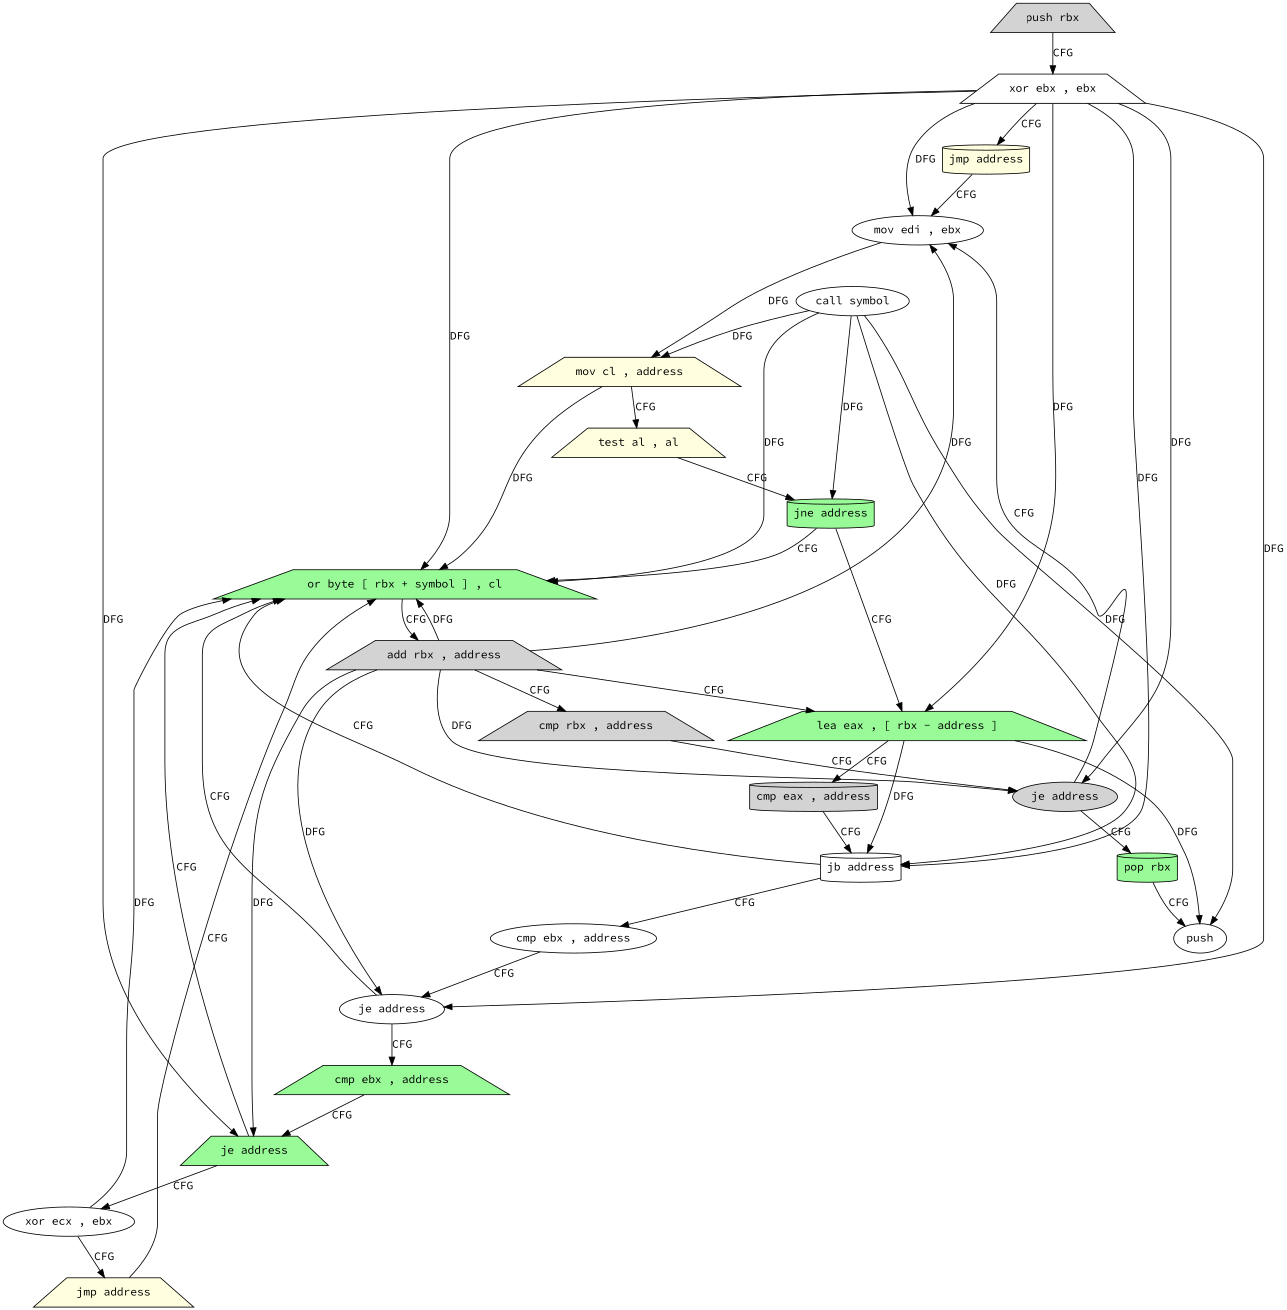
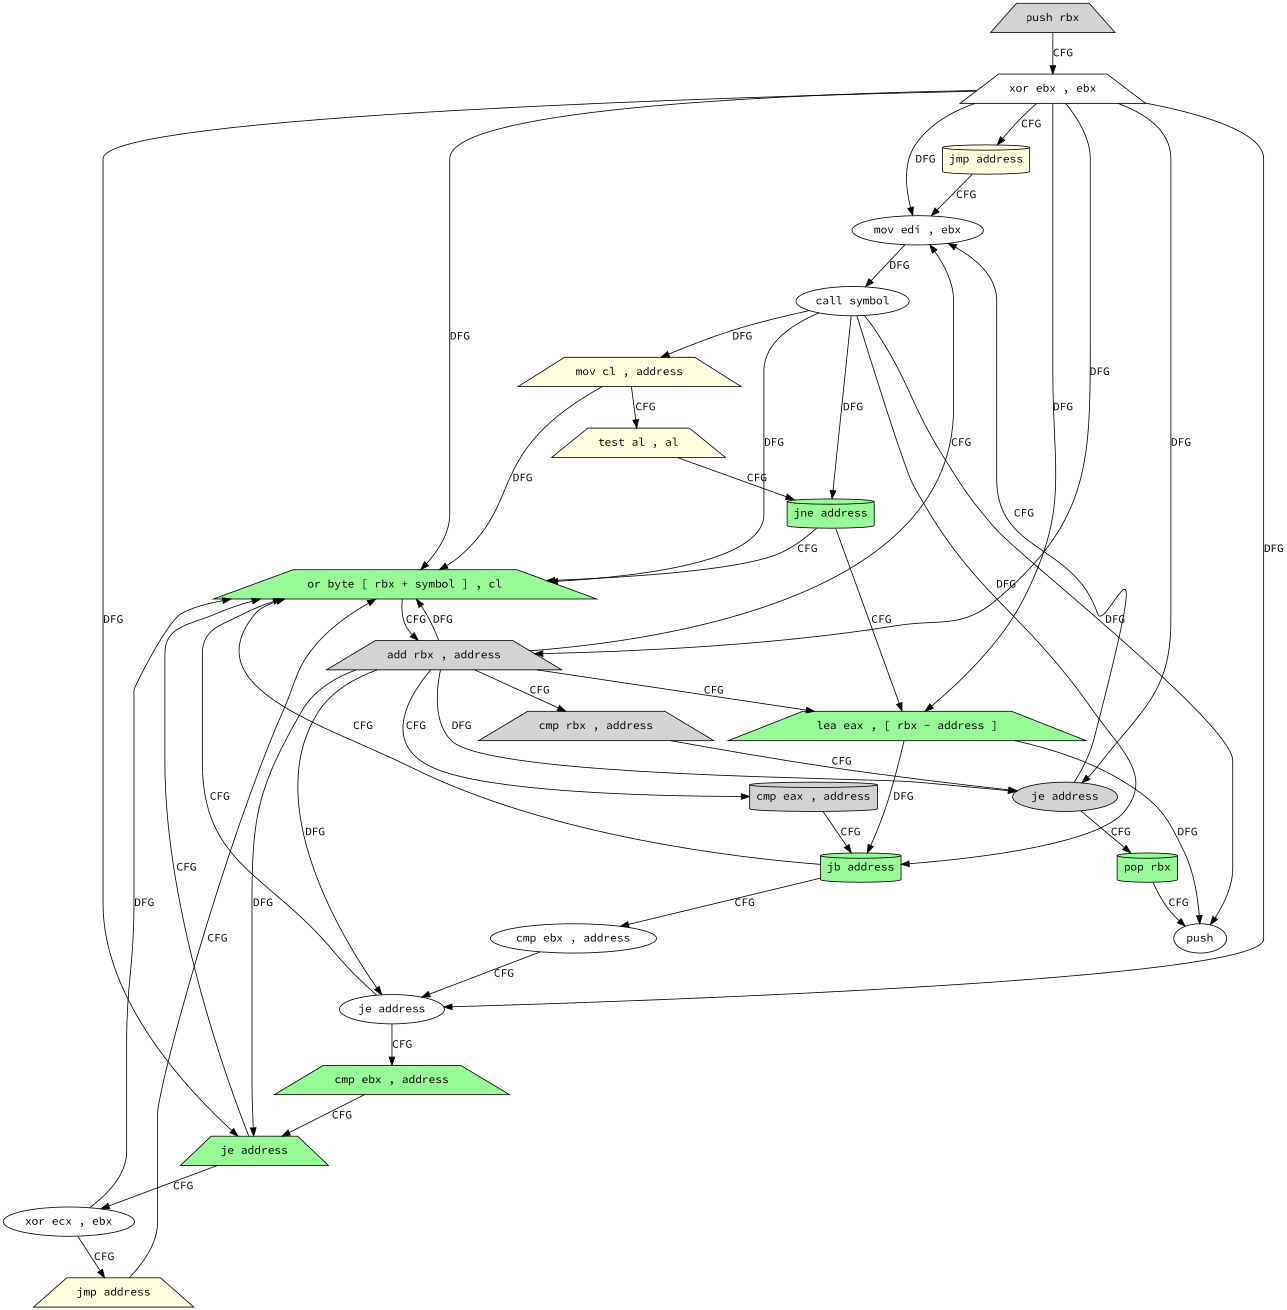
  digraph {
    fontname="Source Code Pro"
    node [fillcolor=white fontname="Source Code Pro" shape=trapezium style=filled]
    edge [fontname="Source Code Pro"]
    n1 [fillcolor=lightgrey label="push rbx"]
    n2 [label="xor ebx , ebx"]
    n3 [fillcolor=lightyellow label="jmp address" shape=cylinder]
    n4 [label="mov edi , ebx" shape=ellipse]
    n5 [fillcolor=palegreen label="or byte [ rbx + symbol ] , cl"]
    n6 [fillcolor=palegreen label="lea eax , [ rbx - address ]"]
    n7 [fillcolor=lightgrey label="add rbx , address"]
    n8 [fillcolor=lightgrey label="je address" shape=ellipse]
    n9 [label="je address" shape=ellipse]
    n10 [fillcolor=palegreen label="je address"]
    n11 [label="call symbol" shape=ellipse]
-   n12 [label="jb address" shape=cylinder]
+   n12 [fillcolor=palegreen label="jb address" shape=cylinder]
    n13 [label=push shape=ellipse]
    n14 [fillcolor=lightgrey label="cmp eax , address" shape=cylinder]
    n15 [fillcolor=lightgrey label="cmp rbx , address"]
    n16 [fillcolor=palegreen label="pop rbx" shape=cylinder]
    n17 [fillcolor=palegreen label="cmp ebx , address"]
    n18 [label="xor ecx , ebx" shape=ellipse]
    n19 [fillcolor=lightyellow label="mov cl , address"]
    n20 [fillcolor=palegreen label="jne address" shape=cylinder]
    n21 [fillcolor=lightyellow label="test al , al"]
    n22 [label="cmp ebx , address" shape=ellipse]
    n23 [fillcolor=lightyellow label="jmp address"]
    n1 -> n2 [label=CFG]
    n2 -> n3 [label=CFG]
    n2 -> n4 [label=DFG]
    n2 -> n5 [label=DFG]
    n2 -> n6 [label=DFG]
-   n2 -> n12 [label=DFG]
+   n2 -> n7 [label=DFG]
    n2 -> n8 [label=DFG]
    n2 -> n9 [label=DFG]
    n2 -> n10 [label=DFG]
    n3 -> n4 [label=CFG]
-   n4 -> n19 [label=DFG]
+   n4 -> n11 [label=DFG]
    n5 -> n7 [label=CFG]
    n6 -> n12 [label=DFG]
    n6 -> n13 [label=DFG]
-   n6 -> n14 [label=CFG]
-   n7 -> n4 [label=DFG]
+   n7 -> n14 [label=CFG]
+   n7 -> n4 [label=CFG]
    n7 -> n5 [label=DFG]
    n7 -> n6 [label=CFG]
    n7 -> n8 [label=DFG]
    n7 -> n9 [label=DFG]
    n7 -> n10 [label=DFG]
    n7 -> n15 [label=CFG]
    n8 -> n4 [label=CFG]
    n8 -> n16 [label=CFG]
    n9 -> n5 [label=CFG]
    n9 -> n17 [label=CFG]
    n10 -> n5 [label=CFG]
    n10 -> n18 [label=CFG]
    n11 -> n5 [label=DFG]
    n11 -> n12 [label=DFG]
    n11 -> n13 [label=DFG]
    n11 -> n19 [label=DFG]
    n11 -> n20 [label=DFG]
    n12 -> n5 [label=CFG]
    n12 -> n22 [label=CFG]
    n14 -> n12 [label=CFG]
    n15 -> n8 [label=CFG]
    n16 -> n13 [label=CFG]
    n17 -> n10 [label=CFG]
    n18 -> n5 [label=DFG]
    n18 -> n23 [label=CFG]
    n19 -> n5 [label=DFG]
    n19 -> n21 [label=CFG]
    n20 -> n5 [label=CFG]
    n20 -> n6 [label=CFG]
    n21 -> n20 [label=CFG]
    n22 -> n9 [label=CFG]
    n23 -> n5 [label=CFG]
  }
